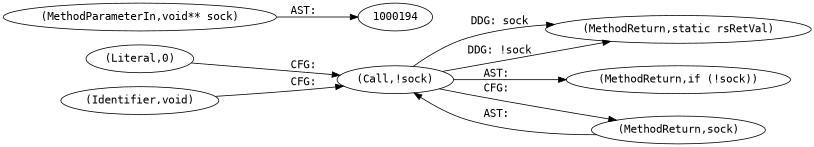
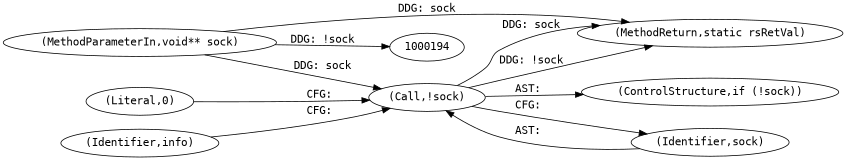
  digraph {
    fontname="DejaVu Sans Mono"
    rankdir=LR
    node [fontname="DejaVu Sans Mono"]
    edge [fontname="DejaVu Sans Mono"]
    n1 [label="(Call,!sock)"]
    n2 [label="(MethodReturn,static rsRetVal)"]
-   n3 [label="(MethodReturn,if (!sock))"]
-   n4 [label="(MethodReturn,sock)"]
+   n3 [label="(ControlStructure,if (!sock))"]
+   n4 [label="(Identifier,sock)"]
    n5 [label="(MethodParameterIn,void** sock)"]
    n6 [label=1000194]
    n7 [label="(Literal,0)"]
-   n8 [label="(Identifier,void)"]
+   n8 [label="(Identifier,info)"]
    n1 -> n2 [label="DDG: sock"]
    n1 -> n2 [label="DDG: !sock"]
    n1 -> n3 [label="AST: "]
    n1 -> n4 [label="CFG: "]
    n4 -> n1 [label="AST: "]
-   n5 -> n6 [label="AST: "]
+   n5 -> n1 [label="DDG: sock"]
+   n5 -> n2 [label="DDG: sock"]
+   n5 -> n6 [label="DDG: !sock"]
    n7 -> n1 [label="CFG: "]
    n8 -> n1 [label="CFG: "]
  }
